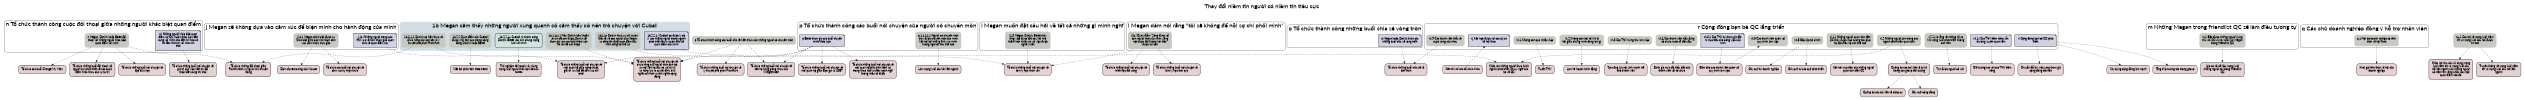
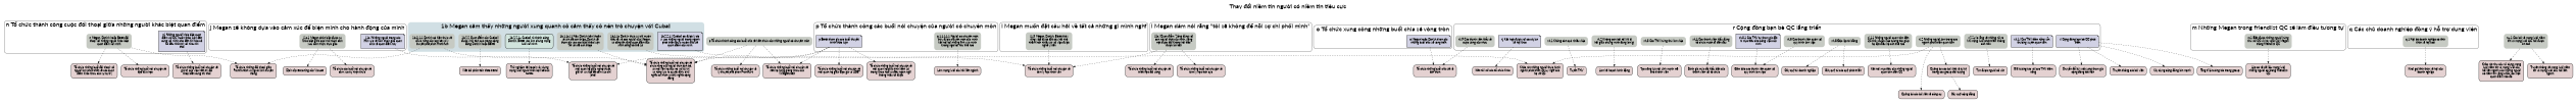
  digraph {
    fontname=Lato
    fontsize=30
    label="Thay đổi niềm tin người có niềm tin tiêu cực"
    labelloc=t
    style=rounded
    node [fillcolor="#E4D1D1" fontname=Lato margin=0.2 shape=polygon style="filled, rounded" penwidth=1.5]
    edge [penwidth=1 style=dashed]
    n1 [fillcolor="#c6cac3" label="1b.2.2 Quan điểm của Cueball\nđược viral tích cực trong cộng\nđồng Danish hoặc Beret" shape=plaintext penwidth=""]
    n2 [fillcolor="#c6cac3" label="1b.1j.1.1 Danish có kiến thức về\nchức năng của bạn bè và lý\nthuyết phê phán Frankfurt" shape=plaintext penwidth=""]
    n3 [fillcolor="#c6cac3" label="1b.1.1a.i.1 Nếu Danish băn khoăn\nvề vấn đề can thiệp, Danish sẽ\ntham gia vào các buổi thảo luận\nvề vấn đề can thiệp" shape=plaintext penwidth=""]
    n4 [fillcolor="#c6cac3" label="1b.1.1c Danish thực sự chỉ muốn\nhiểu rõ về con người của Megan,\nvà cũng tin rằng quan điểm của\nmình cũng có thể sai" shape=plaintext penwidth=""]
    n5 [fillcolor="#D1E4DD" label="1b.2.2.1+ Cueball rủ thành công\nDanish, Beret vào làm chung mạng\nlưới với mình" shape=box]
    n6 [fillcolor="#D1D1E4" label="1b.2.2.1.i Cueball có được lý do\nvì sao những người trong ngành\nphát triển chưa muốn chia sẻ\nquan điểm của mình" shape=note]
    n7 [fillcolor="#c6cac3" label="i.1b.i Quan điểm \"Sống đúng với\ncon người thật của mình, sống\nmột cuộc đời không hối tiếc\"\nđược lan toả" shape=plaintext penwidth=""]
    n8 [fillcolor="#c6cac3" label="j.1a.1 Megan phân biệt được sự\nkhác biệt giữa các khái niệm cảm\nxúc, cảm nhận, trực giác" shape=plaintext penwidth=""]
    n9 [fillcolor="#D1D1E4" label="j.1a.i Những người trong các\nlĩnh vực về kích thích giác quan\nchia sẻ quan điểm này" shape=note]
    n10 [fillcolor="#c6cac3" label="l.1.3 Megan, Danish, Beret thấy\nrằng việc được đặt câu hỏi nhẹ\nnhõm hơn nhiều so với việc được\nnghe ý kiến" shape=plaintext penwidth=""]
    n11 [fillcolor="#c6cac3" label="m.1 Biết được những người hứng\nthú với QC và hay chơi với Megan\ntrong friendlist QC" shape=plaintext penwidth=""]
    n12 [fillcolor="#c6cac3" label="n Megan, Danish hoặc Beret đối\nthoại với những người khác biệt\nquan điểm với mình" shape=plaintext penwidth=""]
    n13 [fillcolor="#D1D1E4" label="n.i Những người khác biệt quan\nđiểm với QC muốn thảo luận đến\ncùng với mình cho đến khi nào cả\nhai đều nhất trí với nhau thì\nthôi" shape=note]
    n14 [fillcolor="#D1D1E4" label="o Megan hoặc Danish tham gia\nnhững buổi chia sẻ vòng tròn" shape=note]
    n15 [fillcolor="#c6cac3" label="p.1.1.1.1.1 Người có chuyên môn\nthấy được chuyên môn của mình\nkết nối tới những lĩnh vực mình\nkhông ngờ tới như thế nào" shape=plaintext penwidth=""]
    n16 [fillcolor="#D1D1E4" label="p Beret tham gia các buổi thuyết\ntrình thảo luận" shape=note]
-   n17 [fillcolor="#c6cac3" label="q.1 Nội bộ doanh nghiệp có tinh\nthần xã hội khác" shape=plaintext penwidth=""]
+   n17 [fillcolor="#c6cac3" label="q.1 Nội bộ doanh nghiệp có tinh\nthần xã hội cao" shape=plaintext penwidth=""]
    n18 [fillcolor="#c6cac3" label="r.k.1 Không còn quá nhiều việc" shape=plaintext penwidth=""]
    n19 [fillcolor="#c6cac3" label="r.k.2 Không còn bối rối khi bị\nhỏi giữa chừng mình đang làm gì" shape=plaintext penwidth=""]
    n20 [fillcolor="#c6cac3" label="r.k.3 Các TNV hứng thú làm việc" shape=plaintext penwidth=""]
    n21 [fillcolor="#c6cac3" label="r.k.4 Các thành viên hiểu đúng\ntổ chức muốn đi đến đâu" shape=plaintext penwidth=""]
    n22 [fillcolor="#c6cac3" label="r.k.5 Các thành viên quen với\nquy trình làm việc" shape=plaintext penwidth=""]
-   n23 [fillcolor="#c6cac3" label="r.k.8 Độc lập tài chính" shape=plaintext penwidth=""]
+   n23 [fillcolor="#c6cac3" label="r.k.8 Độc lập tài đồng" shape=plaintext penwidth=""]
    n24 [fillcolor="#c6cac3" label="r.k.9 Các thành viên hiểu về\ncuộc sống của nhau" shape=plaintext penwidth=""]
    n25 [fillcolor="#c6cac3" label="r.i.1.1 Những người quan tâm đến\nQC thấy được việc tương tác giúp\nhọ đạt điều họ cần thế nào" shape=plaintext penwidth=""]
    n26 [fillcolor="#c6cac3" label="r.i.2 Những người làm trong các\nngành phát triển quan tâm" shape=plaintext penwidth=""]
    n27 [fillcolor="#c6cac3" label="r.2 Sự lo lắng về những rủi ro\nkhi mạng lưới phát triển không\ncòn nữa" shape=plaintext penwidth=""]
    n28 [fillcolor="#D1D1E4" label="r.k.3.1 Các TNV tự tham gia đặt\nra mục tiêu cho công việc của\nmình" shape=note]
    n29 [fillcolor="#D1D1E4" label="r.k.1.i Các TNV tiềm năng vẫn\nthường xuyên quan tâm" shape=note]
    n30 [fillcolor="#D1D1E4" label="r.i Cộng đồng bạn bè QC phát\ntriển" shape=note]
    n31 [fillcolor="#D1D1E4" label="r.j Kết hợp được với các dự án\nxã hội khác" shape=note]
    n32 [label="Viết bài phân tích theo trend"]
    n33 [label="Tổ chức những đối thoại giữa\nFrankfurtian và người làm truyền\nthông"]
    n34 [label="Tổ chức những buổi nói chuyện về\nchức năng của người thân bạn bè,\nvà mối liên hệ của nó với tự trị\nvà năng lực ra quyết định, chủ\nnghĩa cá nhân và chủ nghĩa cộng\nđồng"]
    n35 [label="Tổ chức những buổi nói chuyện về\ntâm lý học nhân văn"]
    n36 [label="Thử nghiệm kế hoạch xây dựng\nmạng lưới người thân bạn bè của\nncnttc"]
    n37 [label="Khảo sát những người thực hành\nngành phát triển về suy nghĩ của\nhọ về QC"]
    n38 [label="Tổ chức những buổi nói chuyện về\ntâm lý học tích cực"]
    n39 [label="Tổ chức những buổi nói chuyện về\ntriết học đời sống"]
    n40 [label="Dịch clip reasoning của Vsauce"]
    n41 [label="Tổ chức các buổi nói chuyện về\ncảm xúc tự nhận thức"]
    n42 [label="Tổ chức những buổi nói chuyện về\nmối quan hệ giữa nghệ thuật,\ngiải trí và việc để cảm xúc chi\nphối"]
    n43 [label="Lập cơ sở dữ liệu mạng lưới\nnhững người có trong friendlist\nQC"]
-   n44 [label="Tổ chức các buổi Change My View"]
    n45 [label="Tổ chức những buổi đối thoại với\nngười làm phát triển về các quan\nđiểm khác nhau của sự tự trị"]
    n46 [label="Tổ chức những buổi nói chuyện về\nđạo đức học"]
    n47 [label="Tổ chức những buổi nói chuyện về\ngiá trị của việc kiên trì đối\nthoại đến cùng thì thôi"]
    n48 [label="Tổ chức những buổi chia sẻ về\nbản thân"]
    n49 [label="Làm mạng lưới câu hỏi liên ngành"]
    n50 [label="Tổ chức những buổi nói chuyện về\nnét họ hàng giống nhau của\nWittgenstein"]
    n51 [label="Tổ chức những buổi nói chuyện về\nmối quan hệ giữa Đạo gia và LGBT"]
    n52 [label="Tổ chức những buổi nói chuyện về\nmối quan hệ giữa tính kiểm sai\ntrong khoa học và điều ngôn ngữ\nkhông miêu tả được"]
    n53 [label="Khơi gợi tinh thần xã hội của\ndoanh nghiệp"]
    n54 [label="Tuyển TNV"]
    n55 [label="Làm kế hoạch hành động"]
    n56 [label="Tạo cũng lực nội sinh mạnh mẽ\ncho thành viên"]
    n57 [label="Đánh giá mức độ hiểu biết của\nthành viên với tổ chức"]
    n58 [label="Đảm bảo các thành viên quen với\nquy trình làm việc"]
    n59 [label="Gây quỹ từ doanh nghiệp"]
    n60 [label="Gây quỹ từ các quỹ phát triển"]
    n61 [label="Kết nối mục tiêu của những người\nquan tâm đến QC"]
    n62 [label="Quảng bá các bài viết về tự trị\ntrong các group đối tượng"]
    n63 [label="Quảng bá các bài viết về công cụ"]
    n64 [label="Tìm được người cố vấn"]
    n65 [label="Giữ tương tác với các TNV tiềm\nnăng"]
    n66 [label="Xây dựng cộng đồng lớn mạnh"]
    n67 [label="Tăng tỉ lệ tương tác trong group"]
    n68 [label="Chuyển đổi từ web sang tham gia\ncộng đồng tốt hơn"]
+   n69 [label="Truyền thông các bài viết"]
    n70 [label="Kết nối với các tổ chức khác"]
    n71 [label="Gây quỹ cộng đồng"]
    n72 [fillcolor="#c6cac3" label="n+.1 Các bài về mạng lưới niềm\ntin và mạng lưới câu hỏi được\nlan toả" shape=plaintext penwidth=""]
    n73 [label="Khảo sát nhu cầu sử dụng mạng\nlưới niềm tin và mạng lưới câu\nhỏi liên ngành của những người\ncó niềm tin vững chắc vào một\nquan điểm nào đó"]
    n74 [label="Truyền thông về mạng lưới niềm\ntin và mạng lưới câu hỏi liên\nngành"]
    n75 [label="Tổ chức những buổi nói chuyện về\nlý thuyết phê phán Frankfurt"]
    "p Tổ chức thành công các buổi chia sẻ kiến thức của những người có chuyên môn" [fillcolor="#c6cac3" shape=plaintext]
    subgraph cluster_1 {
      color="#D1DFE4"
      label="1b Megan cảm thấy những người xung quanh cô cảm thấy cô nên trò chuyện với Cuball"
      style="filled, rounded"
      n1
      n2
      n3
      n4
      n5
      n6
    }
    subgraph cluster_2 {
      color="#D1E4DD"
      label="1a Megan cảm thấy quả thực việc nói chuyện với Cueball sẽ đem lại điều mà mình luôn mong mỏi"
      style="filled, rounded"
    }
    subgraph cluster_3 {
      label="i Megan dám nói rằng \"tôi sẽ không để nỗi sợ chi phối mình\""
      n7
    }
    subgraph cluster_4 {
      label="j Megan sẽ không dựa vào cảm xúc để biện minh cho hành động của mình"
      n8
      n9
    }
    subgraph cluster_5 {
      label="l Megan muốn đặt câu hỏi về tất cả những gì mình nghĩ"
      n10
    }
    subgraph cluster_6 {
      label="k Megan nghe được các câu chuyện của những người tương tự hoàn cảnh của mình"
    }
    subgraph cluster_7 {
      label="m Những Megan trong friendlist QC sẽ làm điều tương tự"
      n11
    }
    subgraph cluster_8 {
      label="n Tổ chức thành công cuộc đối thoại giữa những người khác biệt quan điểm"
      n12
      n13
    }
    subgraph cluster_9 {
-     label="o Tổ chức thành công những buổi chia sẻ vòng tròn"
+     label="o Tổ chức xung công những buổi chia sẻ vòng tròn"
      n14
    }
    subgraph cluster_10 {
      label="p Tổ chức thành công các buổi nói chuyện của người có chuyên môn"
      n15
      n16
    }
    subgraph cluster_11 {
-     label="q Các chủ doanh nghiệp đồng ý hỗ trợ nhân viên"
+     label="q Các chủ doanh nghiệp đồng ý hỗ trợ dụng viên"
      n17
    }
    subgraph cluster_12 {
      label="r Cộng đồng bạn bè QC lắng triển"
      n18
      n19
      n20
      n21
      n22
      n23
      n24
      n25
      n26
      n27
      n28
      n29
      n30
      n31
    }
    n1 -> n32
    n2 -> n33
    n2 -> n34
    n3 -> n34
    n4 -> n35
    n5 -> n36
    n6 -> n37
    n7 -> n35
    n7 -> n38
    n7 -> n39
    n8 -> n40
    n8 -> n41
    n9 -> n42
    n10 -> n35
    n11 -> n43
    n12 -> n33
-   n12 -> n44
    n12 -> n45
    n12 -> n46
    n13 -> n47
    n14 -> n48
    n15 -> n49
    n16 -> n34
    n16 -> n42
    n16 -> n50
    n16 -> n51
    n16 -> n52
    n17 -> n53
    n18 -> n54
    n19 -> n55
    n20 -> n56
    n21 -> n57
-   n58 -> n22
+   n22 -> n58
    n23 -> n59
    n23 -> n60
    n24 -> n48
    n25 -> n61
    n26 -> n37
    n26 -> n62
-   n62 -> n63
+   n26 -> n63
    n27 -> n64
    n28 -> n58
    n29 -> n65
    n30 -> n66
    n30 -> n67
    n30 -> n68
-   n70 -> n31
+   n30 -> n69
+   n31 -> n70
    n62 -> n71
    n72 -> n73
    n72 -> n74
    "p Tổ chức thành công các buổi chia sẻ kiến thức của những người có chuyên môn" -> n34
    "p Tổ chức thành công các buổi chia sẻ kiến thức của những người có chuyên môn" -> n50
    "p Tổ chức thành công các buổi chia sẻ kiến thức của những người có chuyên môn" -> n75
  }
